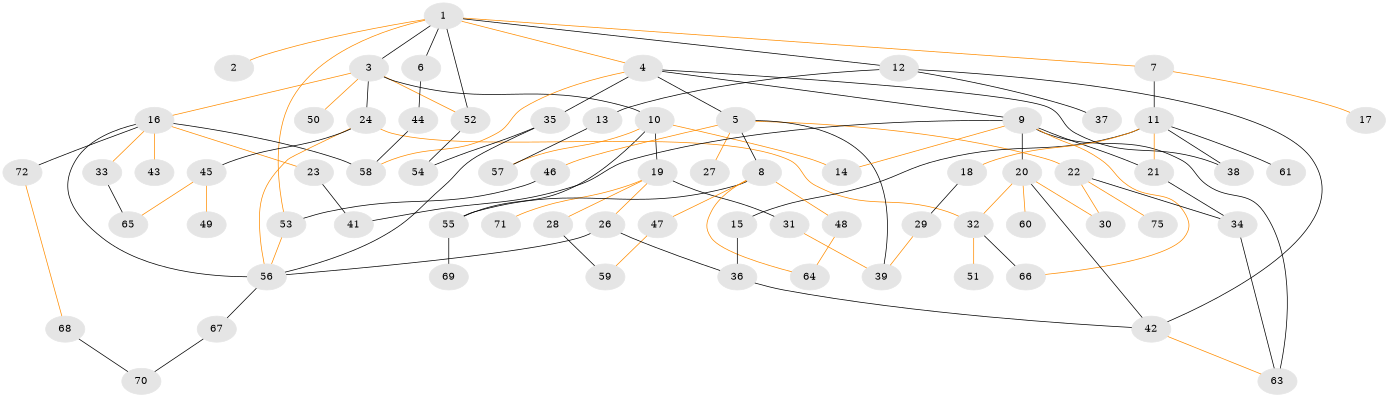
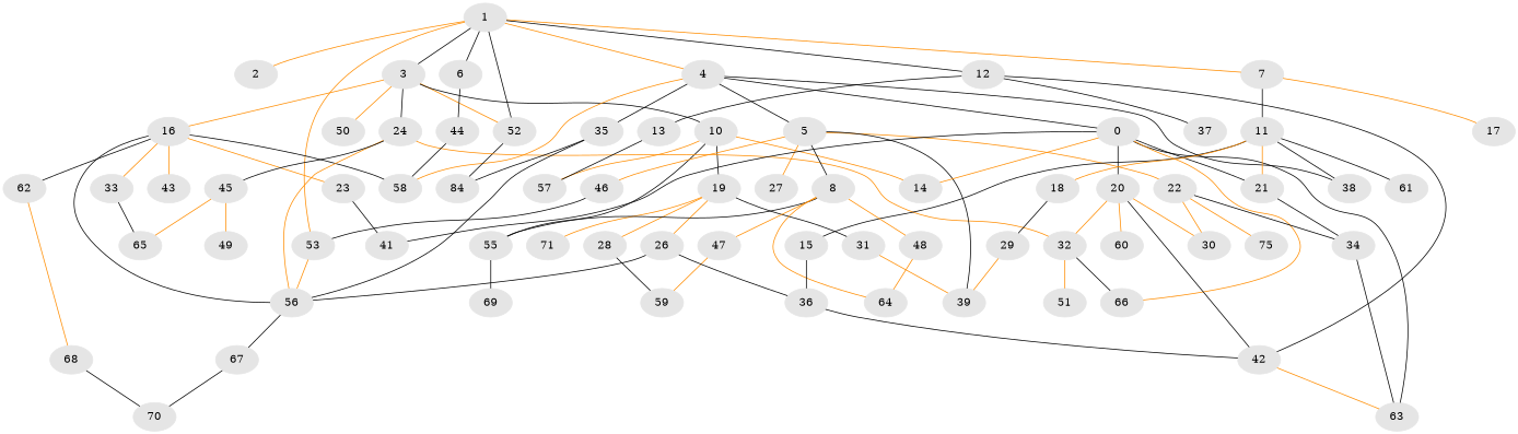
  graph {
    node [color=gray90 style=filled]
    edge [color=black]
    1
    2
    3
    4
    6
    7
    12
    52
    53
    10
    16
    24
    50
    5
-   9
+   9 [label=0]
    35
    38
    58
    44
    11
    17
    13
    37
    42
-   54
+   54 [label=84]
    56
    55
    14
    19
    57
    23
    33
    43
-   62 [label=72]
+   62
    32
    45
    8
    22
    27
    39
    46
    20
    21
    41
    63
    66
    47
    48
    64
    30
    34
    n52 [label=75]
    15
    18
    61
    59
    69
    60
    26
    28
    31
    71
    36
    29
    65
    67
    68
    51
    49
    70
    1 -- 2 [color=darkorange]
    1 -- 3
    1 -- 4 [color=darkorange]
    1 -- 6
    1 -- 7 [color=darkorange]
    1 -- 12
    1 -- 52
    1 -- 53 [color=darkorange]
    3 -- 52 [color=darkorange]
    3 -- 10
    3 -- 16 [color=darkorange]
    3 -- 24
    3 -- 50 [color=darkorange]
    4 -- 5
    4 -- 9
    4 -- 35
    4 -- 38
    4 -- 58 [color=darkorange]
    6 -- 44
    7 -- 11
    7 -- 17 [color=darkorange]
    12 -- 13
    12 -- 37
    12 -- 42
    52 -- 54
    53 -- 56 [color=darkorange]
    10 -- 55
    10 -- 14 [color=darkorange]
    10 -- 19
    10 -- 57 [color=darkorange]
    16 -- 58
    16 -- 56
    16 -- 23 [color=darkorange]
    16 -- 33 [color=darkorange]
    16 -- 43 [color=darkorange]
    16 -- 62
    24 -- 56 [color=darkorange]
    24 -- 32 [color=darkorange]
    24 -- 45
    5 -- 8
    5 -- 22 [color=darkorange]
    5 -- 27 [color=darkorange]
    5 -- 39
    5 -- 46 [color=darkorange]
    9 -- 14 [color=darkorange]
    9 -- 20
    9 -- 21
    9 -- 41
    9 -- 63
    9 -- 66 [color=darkorange]
    35 -- 54
    35 -- 56
    44 -- 58
    11 -- 38
    11 -- 21 [color=darkorange]
    11 -- 15
    11 -- 18 [color=darkorange]
    11 -- 61
    13 -- 57
    42 -- 63 [color=darkorange]
    56 -- 67
    55 -- 69
    19 -- 26 [color=darkorange]
    19 -- 28 [color=darkorange]
    19 -- 31
    19 -- 71 [color=darkorange]
    23 -- 41
    33 -- 65
    62 -- 68 [color=darkorange]
    32 -- 66
    32 -- 51 [color=darkorange]
    45 -- 65 [color=darkorange]
    45 -- 49 [color=darkorange]
    8 -- 55
    8 -- 47 [color=darkorange]
    8 -- 48 [color=darkorange]
    8 -- 64 [color=darkorange]
    22 -- 30 [color=darkorange]
    22 -- 34
    22 -- n52 [color=darkorange]
    46 -- 53
    20 -- 42
    20 -- 32 [color=darkorange]
    20 -- 30 [color=darkorange]
    20 -- 60 [color=darkorange]
    21 -- 34
    47 -- 59 [color=darkorange]
    48 -- 64 [color=darkorange]
    34 -- 63
    15 -- 36
    18 -- 29
    26 -- 56
    26 -- 36
    28 -- 59
    31 -- 39 [color=darkorange]
    36 -- 42
    29 -- 39 [color=darkorange]
    67 -- 70
    68 -- 70
  }
